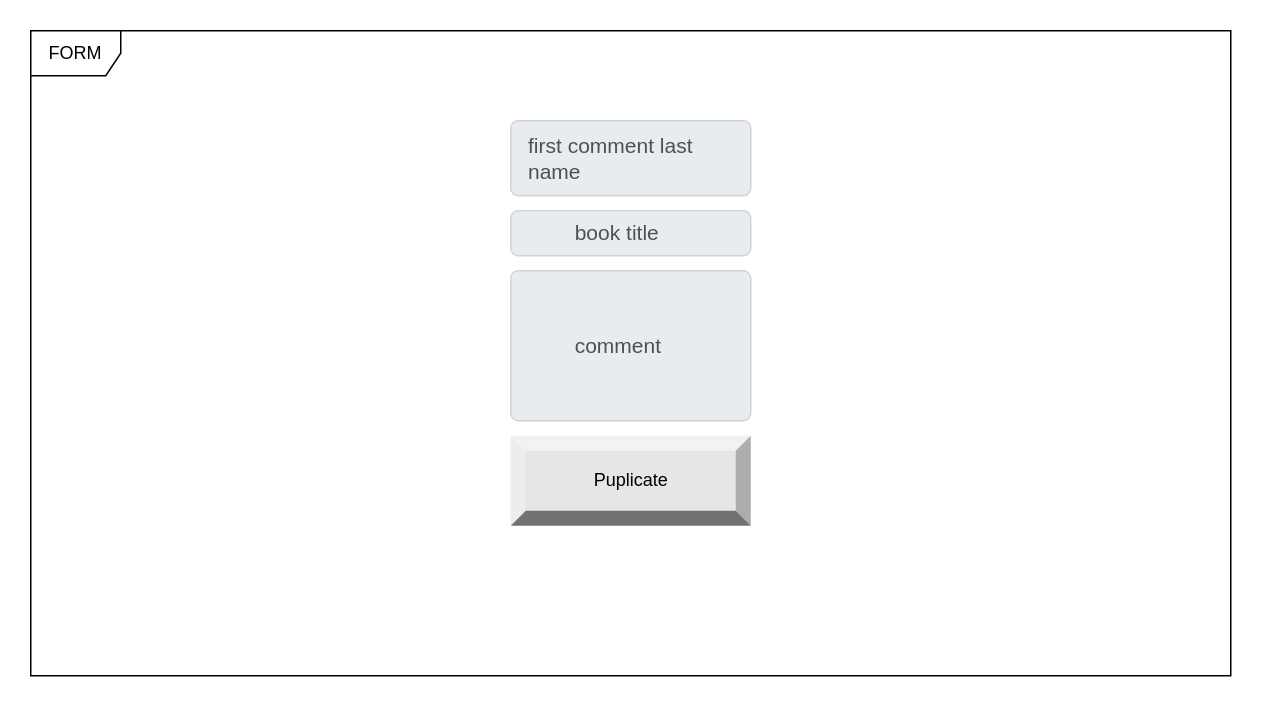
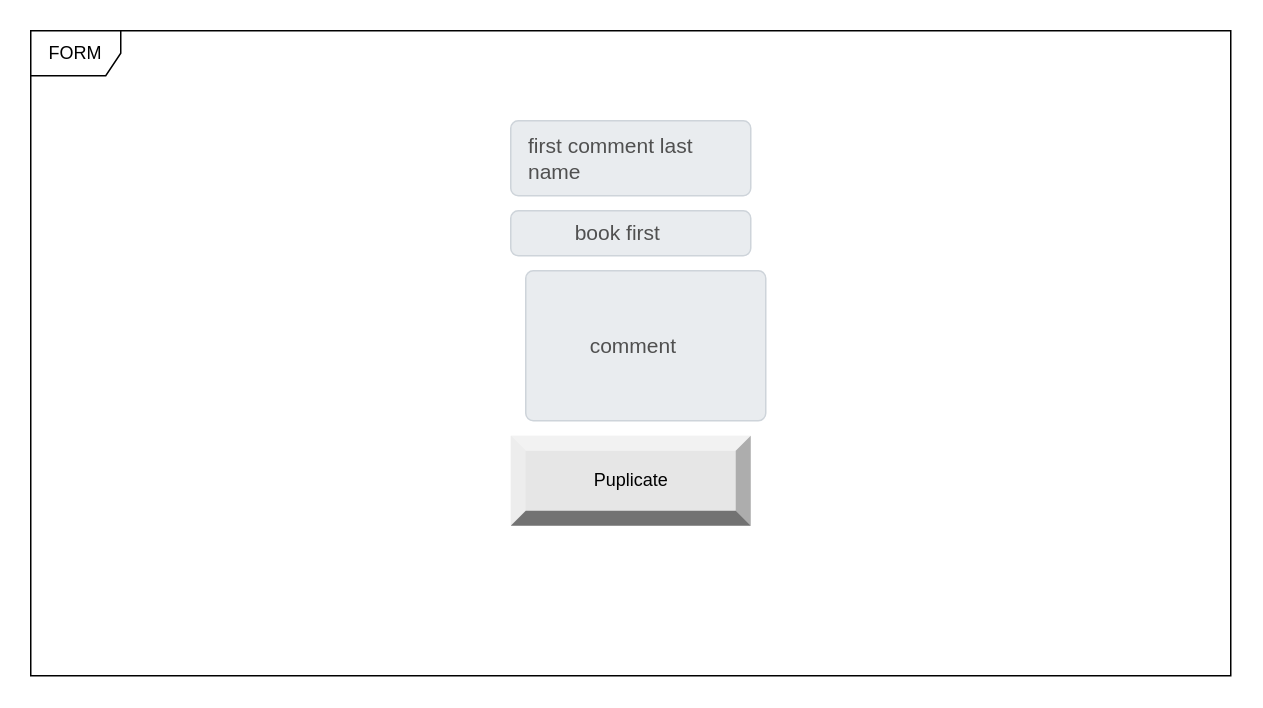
  <mxCell id="0" />
  <mxCell id="1" parent="0" />
  <mxCell id="2" value="FORM" style="shape=umlFrame;whiteSpace=wrap;html=1;" parent="1" vertex="1"><mxGeometry y="20" width="800" height="430" as="geometry" x="20" /></mxCell>
  <mxCell id="3" value="first comment last name" style="html=1;shadow=0;dashed=0;shape=mxgraph.bootstrap.rrect;rSize=5;strokeColor=#CED4DA;strokeWidth=1;fillColor=#E9ECEF;fontColor=#505050;whiteSpace=wrap;align=left;verticalAlign=middle;spacingLeft=10;fontSize=14;" parent="1" vertex="1"><mxGeometry x="340" y="80" width="160" height="50" as="geometry" /></mxCell>
- <mxCell id="4" value="&amp;nbsp; &amp;nbsp; &amp;nbsp; &amp;nbsp; book title" style="html=1;shadow=0;dashed=0;shape=mxgraph.bootstrap.rrect;rSize=5;strokeColor=#CED4DA;strokeWidth=1;fillColor=#E9ECEF;fontColor=#505050;whiteSpace=wrap;align=left;verticalAlign=middle;spacingLeft=10;fontSize=14;" parent="1" vertex="1"><mxGeometry x="340" y="140" width="160" height="30" as="geometry" /></mxCell>
- <mxCell id="5" value="&amp;nbsp; &amp;nbsp; &amp;nbsp; &amp;nbsp; comment&amp;nbsp;" style="html=1;shadow=0;dashed=0;shape=mxgraph.bootstrap.rrect;rSize=5;strokeColor=#CED4DA;strokeWidth=1;fillColor=#E9ECEF;fontColor=#505050;whiteSpace=wrap;align=left;verticalAlign=middle;spacingLeft=10;fontSize=14;" parent="1" vertex="1"><mxGeometry x="340" y="180" width="160" height="100" as="geometry" /></mxCell>
+ <mxCell id="4" value="&amp;nbsp; &amp;nbsp; &amp;nbsp; &amp;nbsp; book first" style="html=1;shadow=0;dashed=0;shape=mxgraph.bootstrap.rrect;rSize=5;strokeColor=#CED4DA;strokeWidth=1;fillColor=#E9ECEF;fontColor=#505050;whiteSpace=wrap;align=left;verticalAlign=middle;spacingLeft=10;fontSize=14;" parent="1" vertex="1"><mxGeometry x="340" y="140" width="160" height="30" as="geometry" /></mxCell>
+ <mxCell id="5" value="&amp;nbsp; &amp;nbsp; &amp;nbsp; &amp;nbsp; comment&amp;nbsp;" style="html=1;shadow=0;dashed=0;shape=mxgraph.bootstrap.rrect;rSize=5;strokeColor=#CED4DA;strokeWidth=1;fillColor=#E9ECEF;fontColor=#505050;whiteSpace=wrap;align=left;verticalAlign=middle;spacingLeft=10;fontSize=14;" parent="1" vertex="1"><mxGeometry x="350" y="180" width="160" height="100" as="geometry" /></mxCell>
  <mxCell id="6" value="Puplicate" style="labelPosition=center;verticalLabelPosition=middle;align=center;html=1;shape=mxgraph.basic.shaded_button;dx=10;fillColor=#E6E6E6;strokeColor=none;" parent="1" vertex="1"><mxGeometry x="340" y="290" width="160" height="60" as="geometry" /></mxCell>
